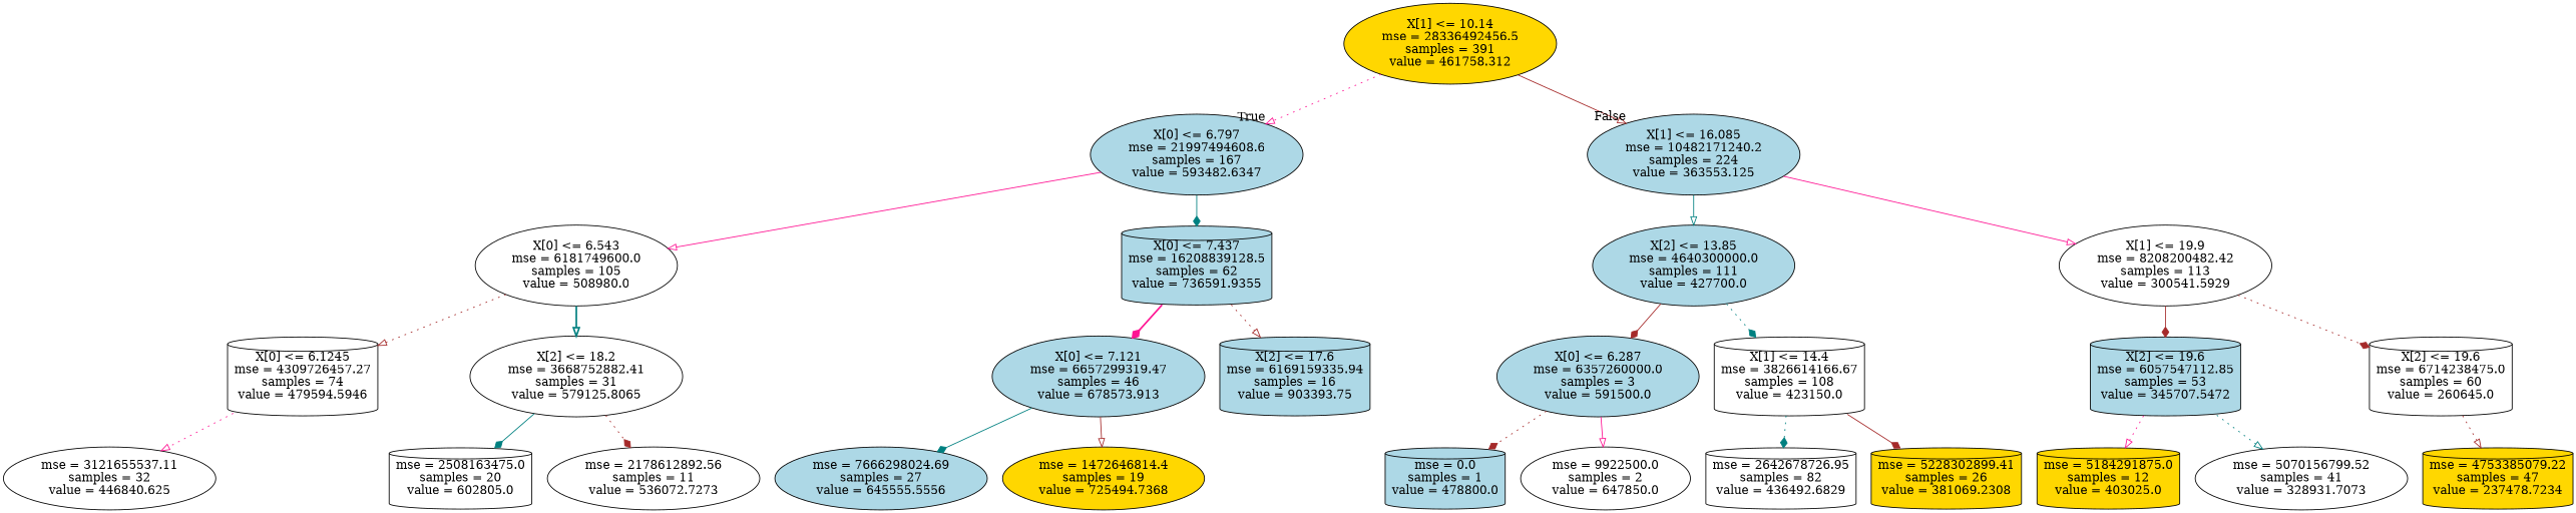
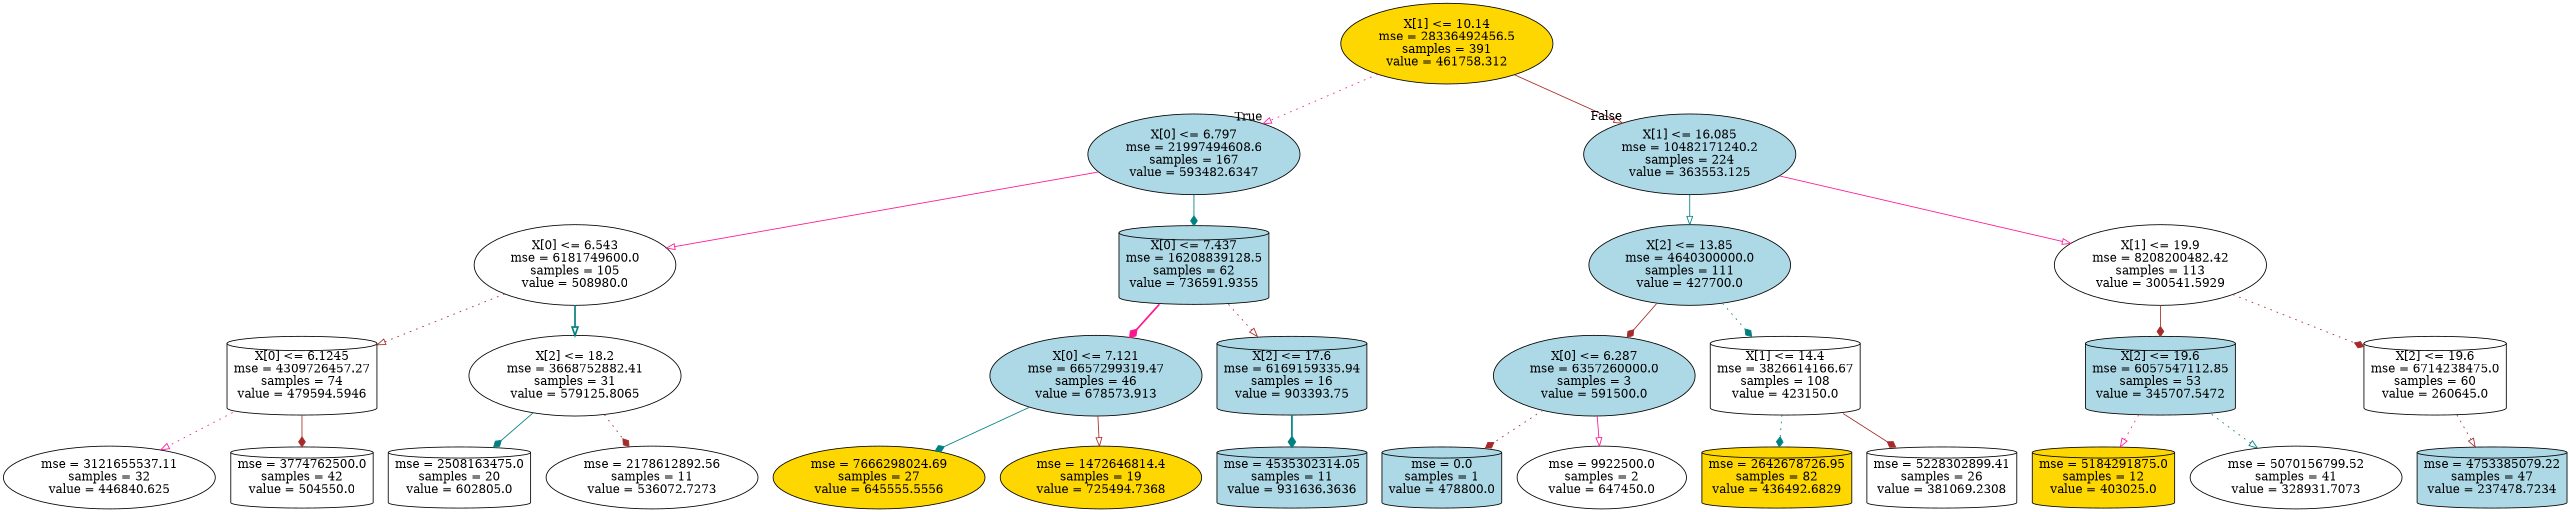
  digraph {
    node [fillcolor=white shape=ellipse style=filled]
    edge [arrowhead=onormal color=brown style=solid]
    n1 [fillcolor=gold label="X[1] <= 10.14\nmse = 28336492456.5\nsamples = 391\nvalue = 461758.312"]
    n2 [fillcolor=lightblue label="X[0] <= 6.797\nmse = 21997494608.6\nsamples = 167\nvalue = 593482.6347"]
    n3 [fillcolor=lightblue label="X[1] <= 16.085\nmse = 10482171240.2\nsamples = 224\nvalue = 363553.125"]
    n4 [label="X[0] <= 6.543\nmse = 6181749600.0\nsamples = 105\nvalue = 508980.0"]
    n5 [fillcolor=lightblue label="X[0] <= 7.437\nmse = 16208839128.5\nsamples = 62\nvalue = 736591.9355" shape=cylinder]
    n6 [fillcolor=lightblue label="X[2] <= 13.85\nmse = 4640300000.0\nsamples = 111\nvalue = 427700.0"]
    n7 [label="X[1] <= 19.9\nmse = 8208200482.42\nsamples = 113\nvalue = 300541.5929"]
    n8 [label="X[0] <= 6.1245\nmse = 4309726457.27\nsamples = 74\nvalue = 479594.5946" shape=cylinder]
    n9 [label="X[2] <= 18.2\nmse = 3668752882.41\nsamples = 31\nvalue = 579125.8065"]
    n10 [fillcolor=lightblue label="X[0] <= 7.121\nmse = 6657299319.47\nsamples = 46\nvalue = 678573.913"]
    n11 [fillcolor=lightblue label="X[2] <= 17.6\nmse = 6169159335.94\nsamples = 16\nvalue = 903393.75" shape=cylinder]
    n12 [label="mse = 3121655537.11\nsamples = 32\nvalue = 446840.625"]
+   n13 [label="mse = 3774762500.0\nsamples = 42\nvalue = 504550.0" shape=cylinder]
    n14 [label="mse = 2508163475.0\nsamples = 20\nvalue = 602805.0" shape=cylinder]
    n15 [label="mse = 2178612892.56\nsamples = 11\nvalue = 536072.7273"]
-   n16 [fillcolor=lightblue label="mse = 7666298024.69\nsamples = 27\nvalue = 645555.5556"]
+   n16 [fillcolor=gold label="mse = 7666298024.69\nsamples = 27\nvalue = 645555.5556"]
    n17 [fillcolor=gold label="mse = 1472646814.4\nsamples = 19\nvalue = 725494.7368"]
+   n18 [fillcolor=lightblue label="mse = 4535302314.05\nsamples = 11\nvalue = 931636.3636" shape=cylinder]
    n19 [fillcolor=lightblue label="X[0] <= 6.287\nmse = 6357260000.0\nsamples = 3\nvalue = 591500.0"]
    n20 [label="X[1] <= 14.4\nmse = 3826614166.67\nsamples = 108\nvalue = 423150.0" shape=cylinder]
    n21 [fillcolor=lightblue label="X[2] <= 19.6\nmse = 6057547112.85\nsamples = 53\nvalue = 345707.5472" shape=cylinder]
    n22 [label="X[2] <= 19.6\nmse = 6714238475.0\nsamples = 60\nvalue = 260645.0" shape=cylinder]
    n23 [fillcolor=lightblue label="mse = 0.0\nsamples = 1\nvalue = 478800.0" shape=cylinder]
-   n24 [label="mse = 9922500.0\nsamples = 2\nvalue = 647850.0"]
-   n25 [label="mse = 2642678726.95\nsamples = 82\nvalue = 436492.6829" shape=cylinder]
-   n26 [fillcolor=gold label="mse = 5228302899.41\nsamples = 26\nvalue = 381069.2308" shape=cylinder]
+   n24 [label="mse = 9922500.0\nsamples = 2\nvalue = 647450.0"]
+   n25 [fillcolor=gold label="mse = 2642678726.95\nsamples = 82\nvalue = 436492.6829" shape=cylinder]
+   n26 [label="mse = 5228302899.41\nsamples = 26\nvalue = 381069.2308" shape=cylinder]
    n27 [fillcolor=gold label="mse = 5184291875.0\nsamples = 12\nvalue = 403025.0" shape=cylinder]
    n28 [label="mse = 5070156799.52\nsamples = 41\nvalue = 328931.7073"]
-   n29 [fillcolor=gold label="mse = 4753385079.22\nsamples = 47\nvalue = 237478.7234" shape=cylinder]
+   n29 [fillcolor=lightblue label="mse = 4753385079.22\nsamples = 47\nvalue = 237478.7234" shape=cylinder]
    n1 -> n2 [color=deeppink headlabel=True labelangle=45 labeldistance=2.5 style=dotted]
    n1 -> n3 [headlabel=False labelangle=-45 labeldistance=2.5]
    n2 -> n4 [color=deeppink]
    n2 -> n5 [arrowhead=diamond color=teal]
    n3 -> n6 [color=teal]
    n3 -> n7 [color=deeppink]
    n4 -> n8 [style=dotted]
    n4 -> n9 [color=teal style=bold]
    n5 -> n10 [arrowhead=diamond color=deeppink style=bold]
    n5 -> n11 [style=dotted]
    n6 -> n19 [arrowhead=diamond]
    n6 -> n20 [arrowhead=diamond color=teal style=dotted]
    n7 -> n21 [arrowhead=diamond]
    n7 -> n22 [arrowhead=diamond style=dotted]
    n8 -> n12 [color=deeppink style=dotted]
+   n8 -> n13 [arrowhead=diamond]
    n9 -> n14 [arrowhead=diamond color=teal]
    n9 -> n15 [arrowhead=diamond style=dotted]
    n10 -> n16 [arrowhead=diamond color=teal]
    n10 -> n17
+   n11 -> n18 [arrowhead=diamond color=teal style=bold]
    n19 -> n23 [arrowhead=diamond style=dotted]
    n19 -> n24 [color=deeppink]
    n20 -> n25 [arrowhead=diamond color=teal style=dotted]
    n20 -> n26 [arrowhead=diamond]
    n21 -> n27 [color=deeppink style=dotted]
    n21 -> n28 [color=teal style=dotted]
    n22 -> n29 [style=dotted]
  }
